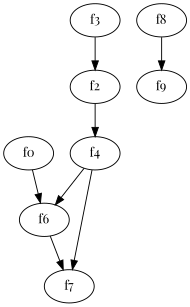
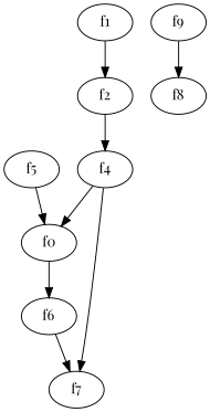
  strict digraph {
    fontname="Playfair Display"
    node [fontname="Playfair Display"]
    edge [fontname="Playfair Display" weight=2]
    n1 [label=f0]
    f6
    f7
    f2
    f4
-   f3
+   f3 [label=f1]
    f8
    f9
+   f5
    n1 -> f6
    f6 -> f7
    f2 -> f4
-   f4 -> f6
+   f4 -> n1
    f4 -> f7
    f3 -> f2
-   f8 -> f9
+   f9 -> f8
+   f5 -> n1
  }
